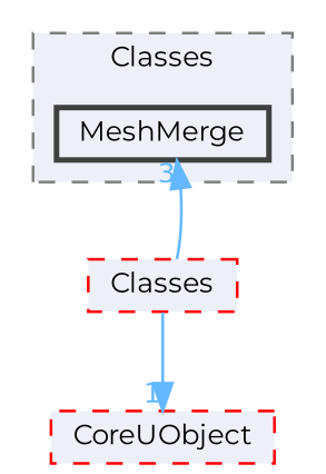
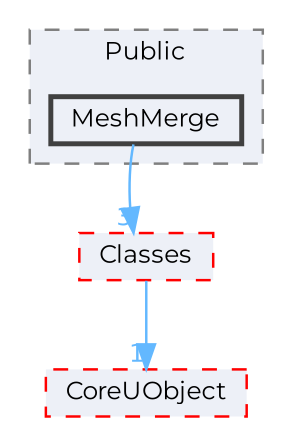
  digraph {
    compound=true
    fontname=Montserrat
    node [color=red fillcolor="#edf0f7" fontname=Montserrat fontsize=10 shape=box style="filled,dashed"]
    edge [color=steelblue1 fontcolor=steelblue1 fontname=Montserrat fontsize=10 labeldistance=1.5 labelfontname=Helvetica labelfontsize=10]
    n1 [color=grey25 height=0.2 label=MeshMerge style="filled,bold" width=0.4]
    n2 [height=0.2 label=Classes width=0.4]
    n3 [height=0.2 label=CoreUObject width=0.4]
    subgraph cluster_1 {
      bgcolor="#edf0f7"
      fontsize=10
-     label=Classes
+     label=Public
      pencolor=grey50
      style="filled,dashed"
      n1
    }
-   n2 -> n1 [headlabel=3]
+   n1 -> n2 [headlabel=3]
    n2 -> n3 [headlabel=1]
  }
